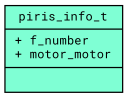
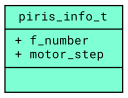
  digraph {
    fontname="Roboto Mono"
-   n1 [color=black fillcolor=aquamarine fontcolor=black fontname="Roboto Mono" fontsize=10 height=0.2 label="{piris_info_t\n|+ f_number\l+ motor_motor\l|}" shape=record style=filled width=0.4]
+   n1 [color=black fillcolor=aquamarine fontcolor=black fontname="Roboto Mono" fontsize=10 height=0.2 label="{piris_info_t\n|+ f_number\l+ motor_step\l|}" shape=record style=filled width=0.4]
  }
